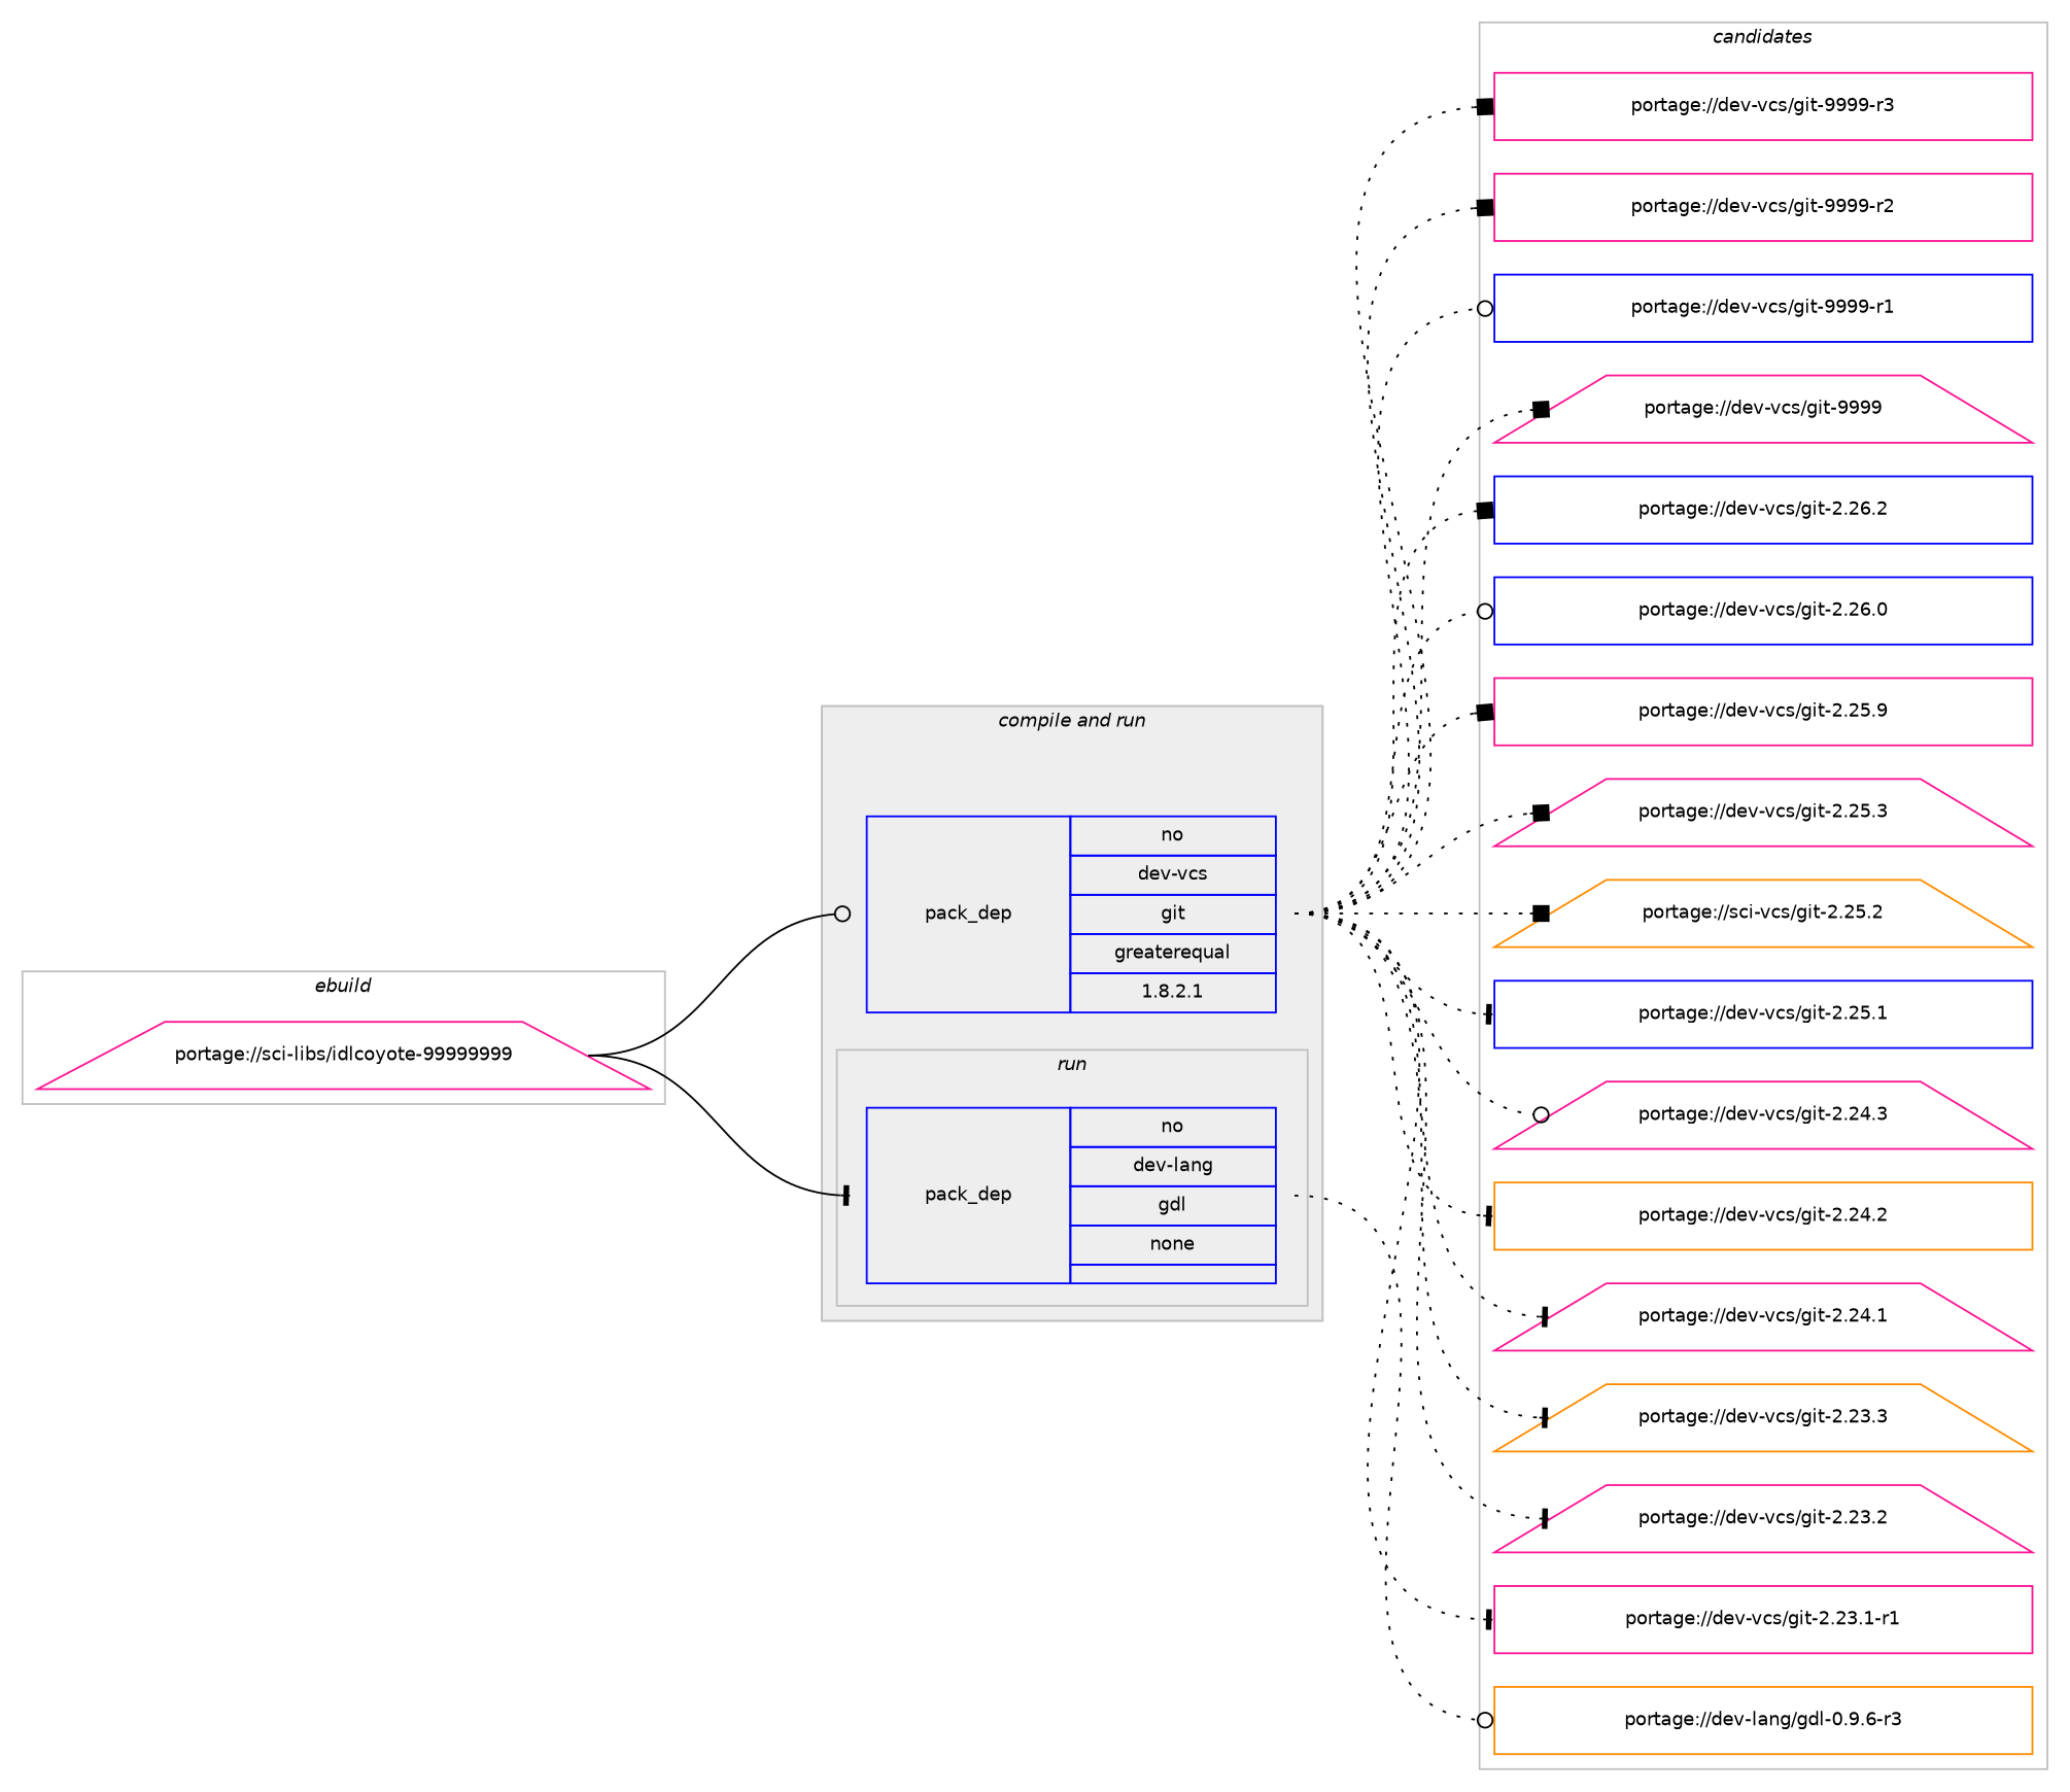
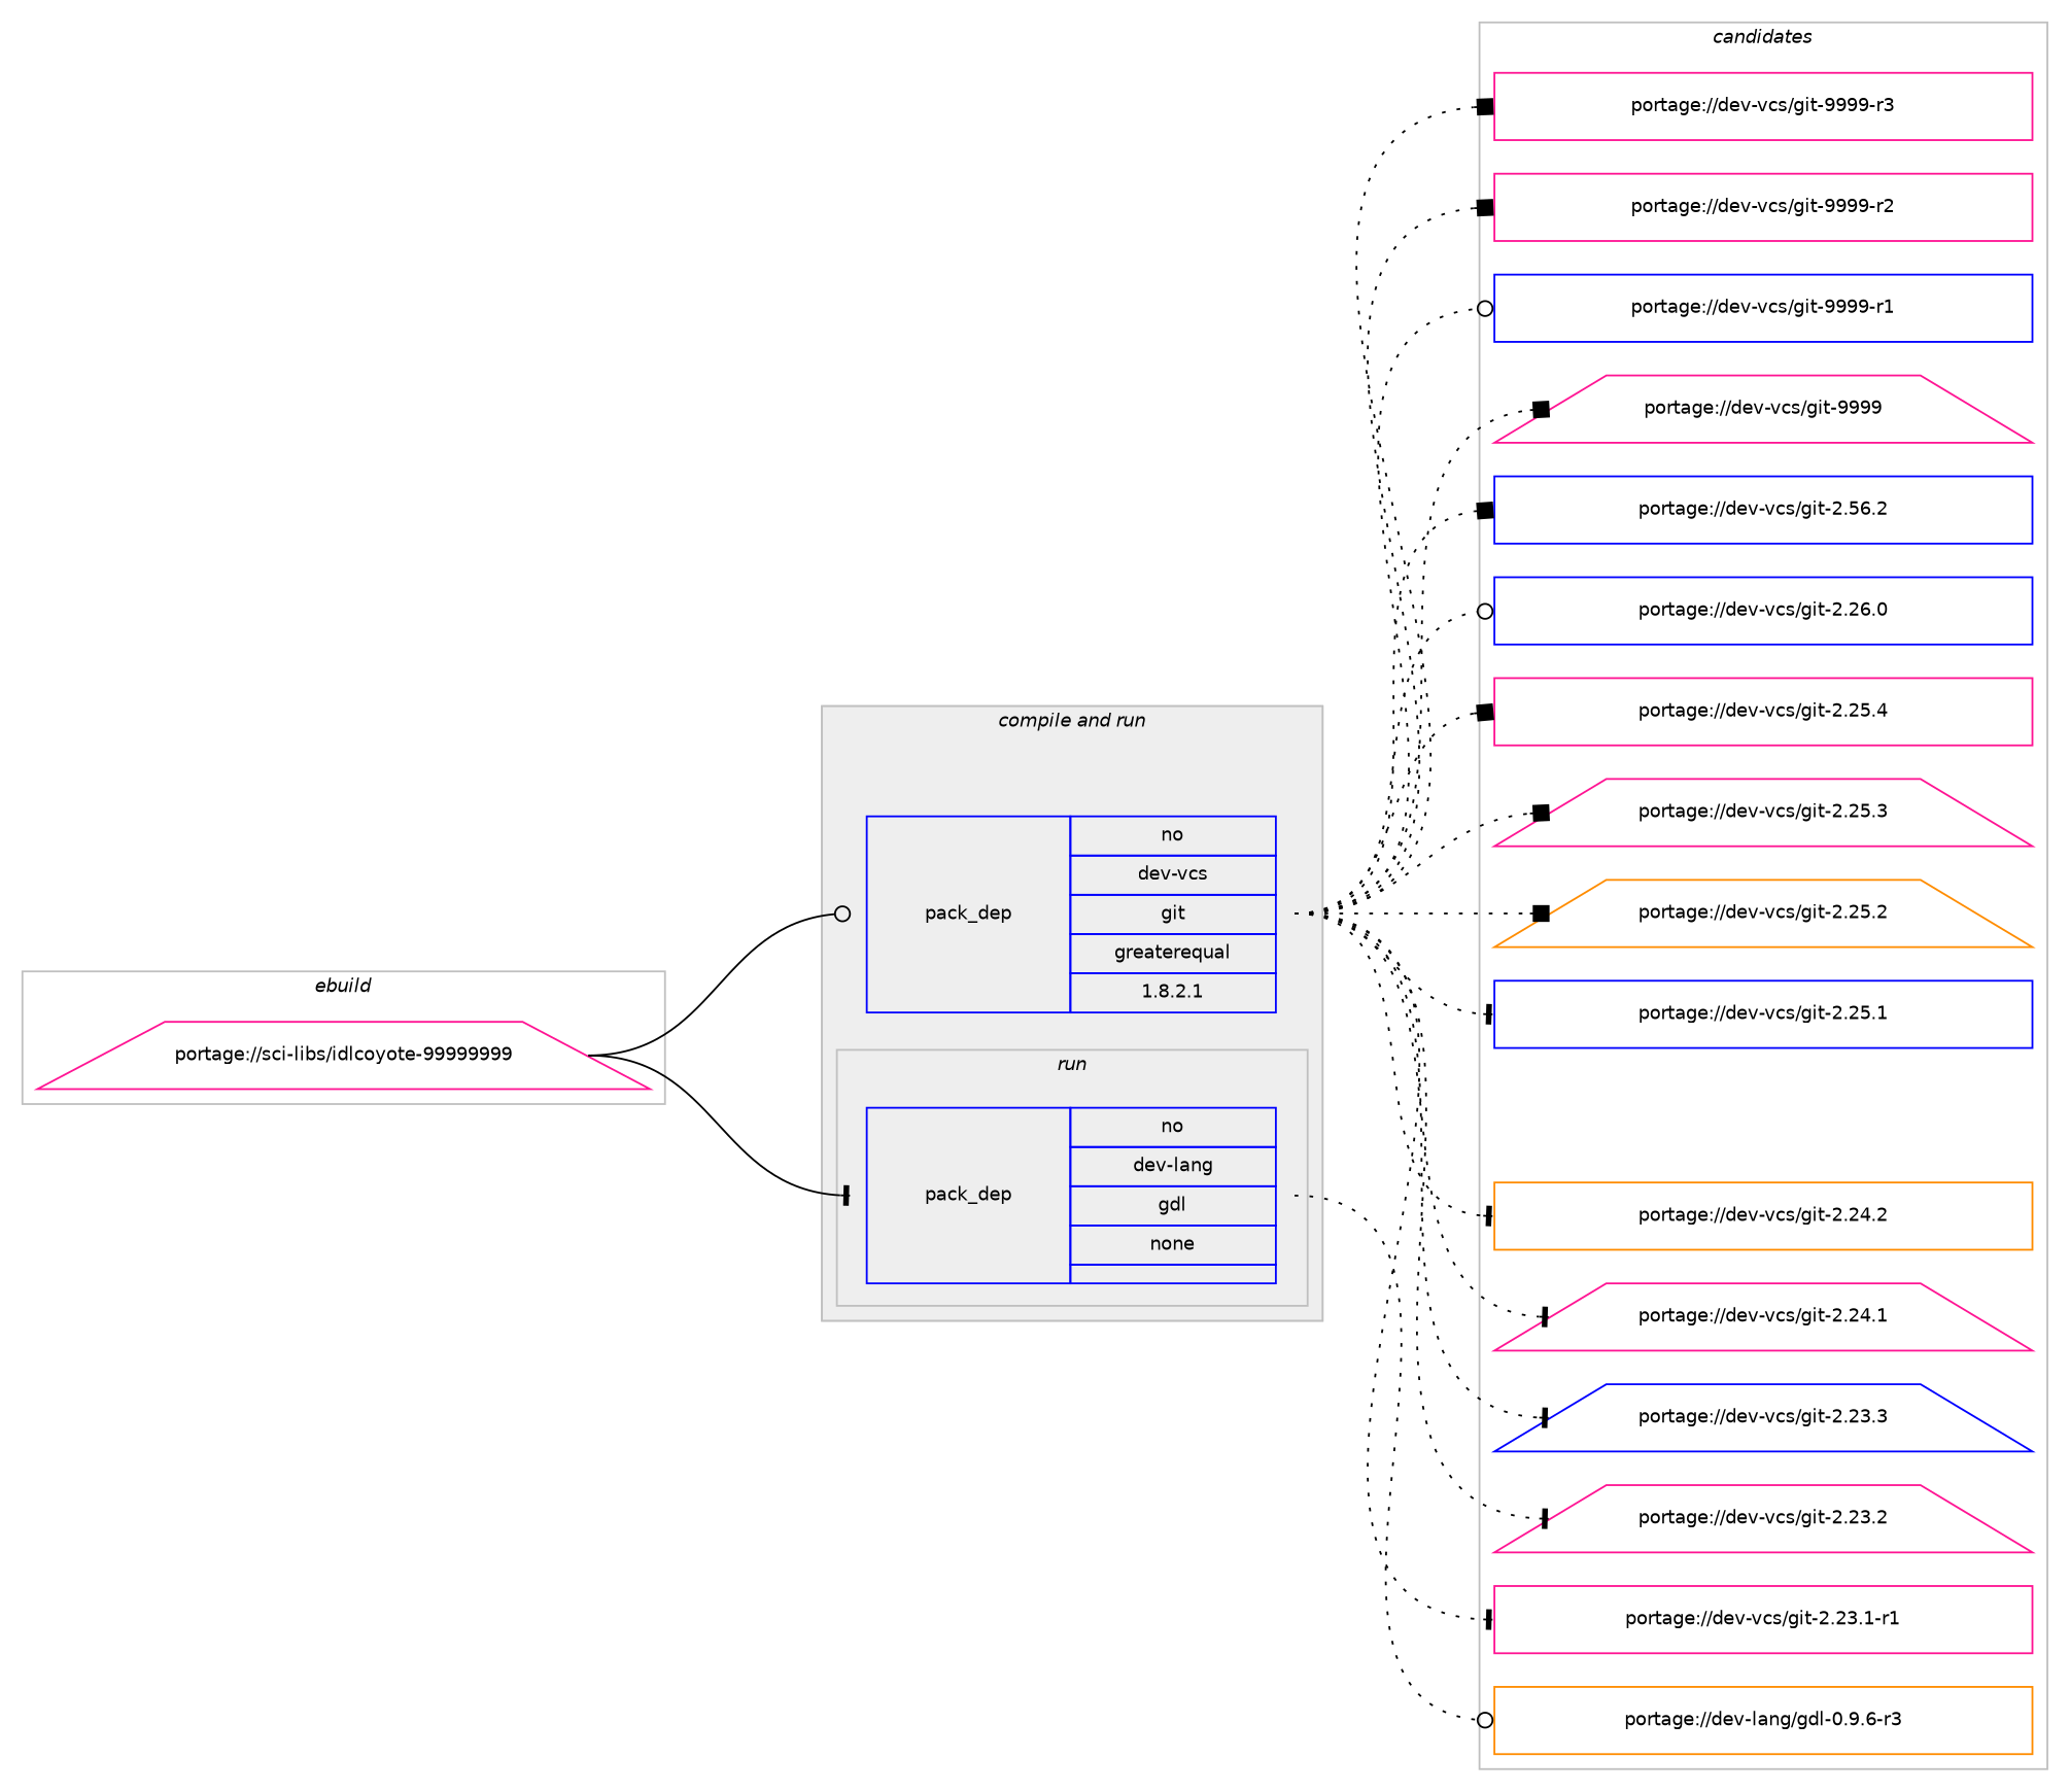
  digraph {
    compound=true
    concentrate=true
    fontname=Helvetica
    fontsize=10
    newrank=true
    rankdir=LR
    ranksep=1.5
    node [color=deeppink fontname=Helvetica fontsize=10 shape=box]
    edge [arrowhead=tee headport=w style=dotted tailport=e weight=100]
    n1 [label="portage://sci-libs/idlcoyote-99999999" shape=trapezium width=4]
    n2 [color=blue label=<<TABLE BORDER="0" CELLBORDER="1" CELLSPACING="0" CELLPADDING="4" WIDTH="220"><TR><TD ROWSPAN="6" CELLPADDING="30">pack_dep</TD></TR><TR><TD WIDTH="110">no</TD></TR><TR><TD>dev-vcs</TD></TR><TR><TD>git</TD></TR><TR><TD>greaterequal</TD></TR><TR><TD>1.8.2.1</TD></TR></TABLE>> shape=none]
    n3 [color=blue label=<<TABLE BORDER="0" CELLBORDER="1" CELLSPACING="0" CELLPADDING="4" WIDTH="220"><TR><TD ROWSPAN="6" CELLPADDING="30">pack_dep</TD></TR><TR><TD WIDTH="110">no</TD></TR><TR><TD>dev-lang</TD></TR><TR><TD>gdl</TD></TR><TR><TD>none</TD></TR><TR><TD></TD></TR></TABLE>> shape=none]
    n4 [label="portage://dev-vcs/git-9999-r3" width=4]
    n5 [label="portage://dev-vcs/git-9999-r2" width=4]
    n6 [color=blue label="portage://dev-vcs/git-9999-r1" width=4]
    n7 [label="portage://dev-vcs/git-9999" shape=trapezium width=4]
-   n8 [color=blue label="portage://dev-vcs/git-2.26.2" width=4]
+   n8 [color=blue label="portage://dev-vcs/git-2.56.2" width=4]
    n9 [color=blue label="portage://dev-vcs/git-2.26.0" width=4]
-   n10 [label="portage://dev-vcs/git-2.25.9" width=4]
+   n10 [label="portage://dev-vcs/git-2.25.4" width=4]
    n11 [label="portage://dev-vcs/git-2.25.3" shape=trapezium width=4]
-   n12 [color=darkorange label="portage://sci-vcs/git-2.25.2" shape=trapezium width=4]
+   n12 [color=darkorange label="portage://dev-vcs/git-2.25.2" shape=trapezium width=4]
    n13 [color=blue label="portage://dev-vcs/git-2.25.1" width=4]
-   n14 [label="portage://dev-vcs/git-2.24.3" shape=trapezium width=4]
    n15 [color=darkorange label="portage://dev-vcs/git-2.24.2" width=4]
    n16 [label="portage://dev-vcs/git-2.24.1" shape=trapezium width=4]
-   n17 [color=darkorange label="portage://dev-vcs/git-2.23.3" shape=trapezium width=4]
+   n17 [color=blue label="portage://dev-vcs/git-2.23.3" shape=trapezium width=4]
    n18 [label="portage://dev-vcs/git-2.23.2" shape=trapezium width=4]
    n19 [label="portage://dev-vcs/git-2.23.1-r1" width=4]
    n20 [color=darkorange label="portage://dev-lang/gdl-0.9.6-r3" width=4]
    subgraph cluster_1 {
      color=gray
      label=<<i>ebuild</i>>
      rank=same
      n1
    }
    subgraph cluster_2 {
      color=gray
      label=<<i>dependencies</i>>
      subgraph cluster_3 {
        color=gray
        fillcolor="#eeeeee"
        label=<<i>compile</i>>
        style=filled
        subgraph sub_4 {
          color=gray
          fillcolor="#eeeeee"
          label=<<i>compile</i>>
          style=filled
          n2
        }
      }
      subgraph cluster_5 {
        color=gray
        fillcolor="#eeeeee"
        label=<<i>compile and run</i>>
        style=filled
      }
      subgraph cluster_6 {
        color=gray
        fillcolor="#eeeeee"
        label=<<i>run</i>>
        style=filled
        subgraph sub_7 {
          color=gray
          fillcolor="#eeeeee"
          label=<<i>run</i>>
          style=filled
          n3
        }
      }
    }
    subgraph cluster_8 {
      color=gray
      label=<<i>candidates</i>>
      rank=same
      subgraph sub_9 {
        color=black
        label=<<i>candidates</i>>
        nodesep=1
        rank=same
        n4
        n5
        n6
        n7
        n8
        n9
        n10
        n11
        n12
        n13
-       n14
        n15
        n16
        n17
        n18
        n19
      }
      subgraph sub_10 {
        color=black
        label=<<i>candidates</i>>
        nodesep=1
        rank=same
        n20
      }
    }
    n1 -> n2 [arrowhead=odot style=solid weight=20]
    n1 -> n3 [style=solid weight=20]
    n2 -> n4 [arrowhead=box]
    n2 -> n5 [arrowhead=box]
    n2 -> n6 [arrowhead=odot]
    n2 -> n7 [arrowhead=box]
    n2 -> n8 [arrowhead=box]
    n2 -> n9 [arrowhead=odot]
    n2 -> n10 [arrowhead=box]
    n2 -> n11 [arrowhead=box]
    n2 -> n12 [arrowhead=box]
    n2 -> n13
-   n2 -> n14 [arrowhead=odot]
    n2 -> n15
    n2 -> n16
    n2 -> n17
    n2 -> n18
    n2 -> n19
    n3 -> n20 [arrowhead=odot]
  }
